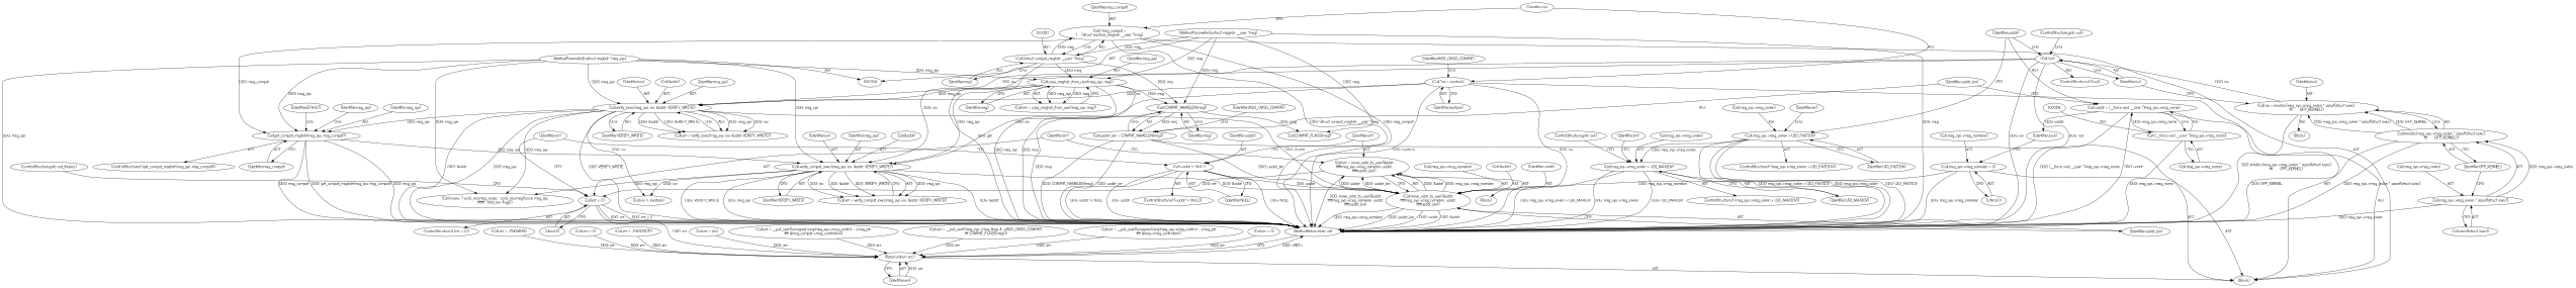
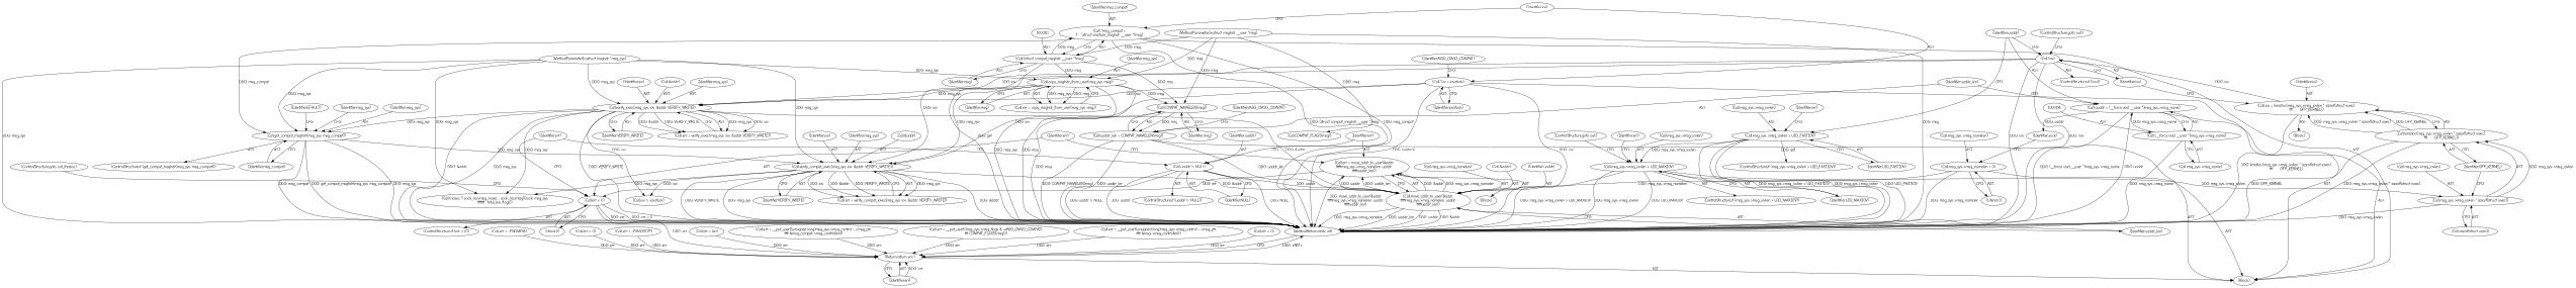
  digraph {
    fontname="Comic Neue"
    node [fontname="Comic Neue"]
    edge [fontname="Comic Neue"]
    n1 [label="(Call,err = move_addr_to_user(&addr,\n\t\t\t\t\tmsg_sys->msg_namelen, uaddr,\n\t\t\t\t\tuaddr_len))"]
    n2 [label="(Call,move_addr_to_user(&addr,\n\t\t\t\t\tmsg_sys->msg_namelen, uaddr,\n\t\t\t\t\tuaddr_len))"]
    n3 [label="(Call,err < 0)"]
    n4 [label="(Block,)"]
    n5 [label="(MethodReturn,static int)"]
    n6 [label="(Identifier,uaddr_len)"]
    n7 [label="(Return,return err;)"]
    n8 [label="(ControlStructure,if (err < 0))"]
    n9 [label="(Literal,0)"]
    n10 [label="(Call,verify_iovec(msg_sys, iov, &addr, VERIFY_WRITE))"]
    n11 [label="(Call,err = verify_iovec(msg_sys, iov, &addr, VERIFY_WRITE))"]
    n12 [label="(Identifier,VERIFY_WRITE)"]
    n13 [label="(Call,(nosec ? sock_recvmsg_nosec : sock_recvmsg)(sock, msg_sys,\n\t\t\t\t\t\t\t  total_len, flags))"]
    n14 [label="(Call,iov != iovstack)"]
    n15 [label="(Call,get_compat_msghdr(msg_sys, msg_compat))"]
    n16 [label="(Call,verify_compat_iovec(msg_sys, iov, &addr, VERIFY_WRITE))"]
    n17 [label="(ControlStructure,if (get_compat_msghdr(msg_sys, msg_compat)))"]
    n18 [label="(Identifier,msg_compat)"]
    n19 [label="(Identifier,VERIFY_WRITE)"]
    n20 [label="(Call,err = verify_compat_iovec(msg_sys, iov, &addr, VERIFY_WRITE))"]
    n21 [label="(MethodParameterIn,struct msghdr *msg_sys)"]
    n22 [label="(Call,copy_msghdr_from_user(msg_sys, msg))"]
-   1000104
    n24 [label="(Call,COMPAT_NAMELEN(msg))"]
    n25 [label="(Identifier,msg)"]
    n26 [label="(Call,err = copy_msghdr_from_user(msg_sys, msg))"]
    n27 [label="(Call,*msg_compat =\n\t    (struct iovstack_msghdr __user *)msg)"]
    n28 [label="(Call,(struct compat_msghdr __user *)msg)"]
    n29 [label="(Block,)"]
    n30 [label="(Identifier,msg)"]
    n31 [label="(Call,COMPAT_FLAGS(msg))"]
    n32 [label="(Call,uaddr_len = COMPAT_NAMELEN(msg))"]
    n33 [label="(Identifier,msg)"]
    n34 [label="(MethodParameterIn,struct msghdr __user *msg)"]
    n35 [label="(Call,!iov)"]
    n36 [label="(Identifier,iov)"]
    n37 [label="(ControlStructure,if (!iov))"]
    n38 [label="(Call,iov = kmalloc(msg_sys->msg_iovlen * sizeof(struct iovec),\n\t\t\t      GFP_KERNEL))"]
    n39 [label="(Call,kmalloc(msg_sys->msg_iovlen * sizeof(struct iovec),\n\t\t\t      GFP_KERNEL))"]
    n40 [label="(Block,)"]
    n41 [label="(Identifier,GFP_KERNEL)"]
    n42 [label="(Call,msg_sys->msg_iovlen * sizeof(struct iovec))"]
    n43 [label="(Call,sizeof(struct iovec))"]
    n44 [label="(Call,msg_sys->msg_iovlen > UIO_MAXIOV)"]
    n45 [label="(ControlStructure,if (msg_sys->msg_iovlen > UIO_MAXIOV))"]
    n46 [label="(Identifier,UIO_MAXIOV)"]
    n47 [label="(Call,msg_sys->msg_iovlen > UIO_FASTIOV)"]
    n48 [label="(ControlStructure,if (msg_sys->msg_iovlen > UIO_FASTIOV))"]
    n49 [label="(Identifier,UIO_FASTIOV)"]
    n50 [label="(Call,*iov = iovstack)"]
    n51 [label="(Identifier,iovstack)"]
    n52 [label="(Call,msg_sys->msg_namelen = 0)"]
    n53 [label="(Literal,0)"]
    n54 [label="(Call,uaddr != NULL)"]
    n55 [label="(ControlStructure,if (uaddr != NULL))"]
    n56 [label="(Identifier,NULL)"]
    n57 [label="(Call,uaddr = (__force void __user *)msg_sys->msg_name)"]
    n58 [label="(Call,(__force void __user *)msg_sys->msg_name)"]
    n59 [label="(Identifier,sock)"]
    n60 [label="(Call,msg_sys->msg_name)"]
    n61 [label="(Identifier,err)"]
    n62 [label="(Identifier,err)"]
    n63 [label="(Identifier,iov)"]
    n64 [label="(Identifier,err)"]
    n65 [label="(Identifier,EFAULT)"]
    n66 [label="(Identifier,msg_sys)"]
    n67 [label="(Identifier,iov)"]
    n68 [label="(ControlStructure,goto out;)"]
    n69 [label="(Identifier,uaddr)"]
    n70 [label="(Call,&addr)"]
    n71 [label="(Identifier,uaddr)"]
    n72 [label="(Call,err = len)"]
    n73 [label="(Call,err = __put_user((unsigned long)msg_sys->msg_control - cmsg_ptr,\n\t\t\t\t &msg_compat->msg_controllen))"]
    n74 [label="(Identifier,iov)"]
    n75 [label="(Call,msg_sys->msg_namelen)"]
    n76 [label="(Call,err = __put_user((msg_sys->msg_flags & ~MSG_CMSG_COMPAT),\n\t\t\t COMPAT_FLAGS(msg)))"]
    n77 [label="(Identifier,err)"]
    n78 [label="(Call,err = __put_user((unsigned long)msg_sys->msg_control - cmsg_ptr,\n\t\t\t\t &msg->msg_controllen))"]
    n79 [label="(Call,msg_sys->msg_iovlen)"]
    n80 [label="(Call,&addr)"]
    n81 [label="(Call,err < 0)"]
    n82 [label="(Call,err = -ENOMEM)"]
    n83 [label="(Identifier,msg_compat)"]
    n84 [label="(Identifier,msg_sys)"]
    n85 [label="(Call,msg_sys->msg_iovlen)"]
    n86 [label="(ControlStructure,goto out;)"]
    n87 [label="(Identifier,uaddr_len)"]
    n88 [label="(Identifier,msg_sys)"]
    n89 [label="(ControlStructure,goto out_freeiov;)"]
    n90 [label="(Identifier,msg_sys)"]
    n91 [label="(Identifier,err)"]
    n92 [label="(Identifier,MSG_CMSG_COMPAT)"]
    n93 [label="(Call,err < 0)"]
    n94 [label="(Identifier,err)"]
    n95 [label="(Call,msg_sys->msg_iovlen)"]
    n96 [label="(Identifier,MSG_CMSG_COMPAT)"]
    n97 [label="(Identifier,iov)"]
    n98 [label="(Identifier,uaddr)"]
    n99 [label="(Call,err = -EMSGSIZE)"]
    n100 [label="(Call,msg_sys->msg_namelen)"]
    n101 [label="(Call,&addr)"]
    n102 [label="(Identifier,msg_sys)"]
    1000115
    1000191
    n1 -> n2 [label="CFG: "]
    n1 -> n3 [label="DDG: err"]
    n1 -> n4 [label="AST: "]
    n1 -> n5 [label="DDG: move_addr_to_user(&addr,\n\t\t\t\t\tmsg_sys->msg_namelen, uaddr,\n\t\t\t\t\tuaddr_len)"]
    n2 -> n1 [label="AST: "]
    n2 -> n1 [label="DDG: &addr"]
    n2 -> n1 [label="DDG: msg_sys->msg_namelen"]
    n2 -> n1 [label="DDG: uaddr"]
    n2 -> n1 [label="DDG: uaddr_len"]
    n2 -> n5 [label="DDG: msg_sys->msg_namelen"]
    n2 -> n5 [label="DDG: uaddr_len"]
    n2 -> n5 [label="DDG: uaddr"]
    n2 -> n5 [label="DDG: &addr"]
    n2 -> n6 [label="CFG: "]
    n3 -> n5 [label="DDG: err < 0"]
    n3 -> n5 [label="DDG: err"]
    n3 -> n7 [label="DDG: err"]
    n3 -> n8 [label="AST: "]
    n3 -> n9 [label="CFG: "]
    n5 -> n7 [label="CFG: "]
    n6 -> n2 [label="AST: "]
    n7 -> n5 [label="DDG: <RET>"]
    n7 -> n29 [label="AST: "]
    n7 -> n61 [label="CFG: "]
    n9 -> n3 [label="AST: "]
    n10 -> n2 [label="DDG: &addr"]
    n10 -> n5 [label="DDG: VERIFY_WRITE"]
    n10 -> n5 [label="DDG: &addr"]
    n10 -> n5 [label="DDG: msg_sys"]
    n10 -> n11 [label="AST: "]
    n10 -> n11 [label="DDG: msg_sys"]
    n10 -> n11 [label="DDG: iov"]
    n10 -> n11 [label="DDG: &addr"]
    n10 -> n11 [label="DDG: VERIFY_WRITE"]
    n10 -> n12 [label="CFG: "]
    n10 -> n13 [label="DDG: msg_sys"]
    n10 -> n14 [label="DDG: iov"]
    n10 -> n15 [label="DDG: msg_sys"]
    n11 -> n10 [label="CFG: "]
    n12 -> n10 [label="AST: "]
    n15 -> n5 [label="DDG: get_compat_msghdr(msg_sys, msg_compat)"]
    n15 -> n5 [label="DDG: msg_sys"]
    n15 -> n5 [label="DDG: msg_compat"]
    n15 -> n16 [label="DDG: msg_sys"]
    n15 -> n17 [label="AST: "]
    n15 -> n18 [label="CFG: "]
    n16 -> n2 [label="DDG: &addr"]
    n16 -> n5 [label="DDG: VERIFY_WRITE"]
    n16 -> n5 [label="DDG: msg_sys"]
    n16 -> n5 [label="DDG: &addr"]
    n16 -> n13 [label="DDG: msg_sys"]
    n16 -> n14 [label="DDG: iov"]
    n16 -> n19 [label="CFG: "]
    n16 -> n20 [label="AST: "]
    n16 -> n20 [label="DDG: msg_sys"]
    n16 -> n20 [label="DDG: iov"]
    n16 -> n20 [label="DDG: &addr"]
    n16 -> n20 [label="DDG: VERIFY_WRITE"]
    n18 -> n15 [label="AST: "]
    n19 -> n16 [label="AST: "]
    n20 -> n16 [label="CFG: "]
    n21 -> n5 [label="DDG: msg_sys"]
    n21 -> n10 [label="DDG: msg_sys"]
    n21 -> n13 [label="DDG: msg_sys"]
    n21 -> n15 [label="DDG: msg_sys"]
    n21 -> n16 [label="DDG: msg_sys"]
    n21 -> n22 [label="DDG: msg_sys"]
-   n21 -> 1000104 [label="AST: "]
    n22 -> n5 [label="DDG: msg_sys"]
    n22 -> n5 [label="DDG: msg"]
    n22 -> n10 [label="DDG: msg_sys"]
    n22 -> n16 [label="DDG: msg_sys"]
    n22 -> n24 [label="DDG: msg"]
    n22 -> n25 [label="CFG: "]
    n22 -> n26 [label="AST: "]
    n22 -> n26 [label="DDG: msg_sys"]
    n22 -> n26 [label="DDG: msg"]
    n24 -> n5 [label="DDG: msg"]
-   n24 -> n31 [label="DDG: msg"]
    n24 -> n32 [label="AST: "]
    n24 -> n32 [label="DDG: msg"]
    n24 -> n33 [label="CFG: "]
    n25 -> n22 [label="AST: "]
    n26 -> n22 [label="CFG: "]
    n27 -> n5 [label="DDG: (struct compat_msghdr __user *)msg"]
    n27 -> n5 [label="DDG: msg_compat"]
    n27 -> n15 [label="DDG: msg_compat"]
    n27 -> n28 [label="CFG: "]
    n27 -> n29 [label="AST: "]
    n28 -> n5 [label="DDG: get"]
    n28 -> n22 [label="DDG: msg"]
    n28 -> n24 [label="DDG: msg"]
    n28 -> n27 [label="AST: "]
    n28 -> n27 [label="DDG: msg"]
    n28 -> n30 [label="CFG: "]
    n30 -> n28 [label="AST: "]
    n32 -> n2 [label="DDG: uaddr_len"]
    n32 -> n5 [label="DDG: COMPAT_NAMELEN(msg)"]
    n32 -> n5 [label="DDG: uaddr_len"]
    n32 -> n24 [label="CFG: "]
    n32 -> n29 [label="AST: "]
    n33 -> n24 [label="AST: "]
    n34 -> n5 [label="DDG: msg"]
    n34 -> n22 [label="DDG: msg"]
-   n34 -> 1000104 [label="AST: "]
    n34 -> n24 [label="DDG: msg"]
    n34 -> n28 [label="DDG: msg"]
    n34 -> n31 [label="DDG: msg"]
    n35 -> n5 [label="DDG: iov"]
    n35 -> n5 [label="DDG: !iov"]
    n35 -> n10 [label="DDG: iov"]
    n35 -> n16 [label="DDG: iov"]
    n35 -> n36 [label="CFG: "]
    n35 -> n37 [label="AST: "]
    n36 -> n35 [label="AST: "]
    n36 -> n38 [label="CFG: "]
    n38 -> n5 [label="DDG: kmalloc(msg_sys->msg_iovlen * sizeof(struct iovec),\n\t\t\t      GFP_KERNEL)"]
    n38 -> n35 [label="DDG: iov"]
    n38 -> n39 [label="CFG: "]
    n38 -> n40 [label="AST: "]
    n39 -> n5 [label="DDG: msg_sys->msg_iovlen * sizeof(struct iovec)"]
    n39 -> n5 [label="DDG: GFP_KERNEL"]
    n39 -> n38 [label="AST: "]
    n39 -> n38 [label="DDG: msg_sys->msg_iovlen * sizeof(struct iovec)"]
    n39 -> n38 [label="DDG: GFP_KERNEL"]
    n39 -> n41 [label="CFG: "]
    n41 -> n39 [label="AST: "]
    n41 -> n42 [label="CFG: "]
    n42 -> n5 [label="DDG: msg_sys->msg_iovlen"]
    n42 -> n39 [label="AST: "]
    n42 -> n39 [label="DDG: msg_sys->msg_iovlen"]
    n42 -> n43 [label="CFG: "]
    n43 -> n42 [label="AST: "]
    n44 -> n5 [label="DDG: UIO_MAXIOV"]
    n44 -> n5 [label="DDG: msg_sys->msg_iovlen > UIO_MAXIOV"]
    n44 -> n5 [label="DDG: msg_sys->msg_iovlen"]
+   n44 -> n42 [label="DDG: msg_sys->msg_iovlen"]
    n44 -> n45 [label="AST: "]
    n44 -> n46 [label="CFG: "]
    n46 -> n44 [label="AST: "]
    n47 -> n5 [label="DDG: UIO_FASTIOV"]
    n47 -> n5 [label="DDG: msg_sys->msg_iovlen > UIO_FASTIOV"]
    n47 -> n5 [label="DDG: msg_sys->msg_iovlen"]
    n47 -> n44 [label="DDG: msg_sys->msg_iovlen"]
-   n47 -> n48 [label="AST: "]
+   n47 -> n48 [label="DDG: get"]
    n47 -> n49 [label="CFG: "]
    n49 -> n47 [label="AST: "]
    n50 -> n5 [label="DDG: iovstack"]
    n50 -> n5 [label="DDG: iov"]
    n50 -> n10 [label="DDG: iov"]
    n50 -> n16 [label="DDG: iov"]
    n50 -> n29 [label="AST: "]
    n50 -> n51 [label="CFG: "]
    n51 -> n50 [label="AST: "]
    n52 -> n2 [label="DDG: msg_sys->msg_namelen"]
    n52 -> n5 [label="DDG: msg_sys->msg_namelen"]
    n52 -> n29 [label="AST: "]
    n52 -> n53 [label="CFG: "]
    n53 -> n52 [label="AST: "]
    n54 -> n2 [label="DDG: uaddr"]
    n54 -> n5 [label="DDG: NULL"]
    n54 -> n5 [label="DDG: uaddr != NULL"]
    n54 -> n5 [label="DDG: uaddr"]
    n54 -> n55 [label="AST: "]
    n54 -> n56 [label="CFG: "]
    n56 -> n54 [label="AST: "]
    n57 -> n5 [label="DDG: (__force void __user *)msg_sys->msg_name"]
    n57 -> n5 [label="DDG: uaddr"]
    n57 -> n29 [label="AST: "]
    n57 -> n58 [label="CFG: "]
    n57 -> n59 [label="DDG: uaddr"]
    n58 -> n5 [label="DDG: msg_sys->msg_name"]
    n58 -> n57 [label="AST: "]
    n58 -> n57 [label="DDG: msg_sys->msg_name"]
    n58 -> n60 [label="CFG: "]
    n59 -> n52 [label="CFG: "]
    n60 -> n58 [label="AST: "]
    n61 -> n7 [label="AST: "]
    n61 -> n7 [label="DDG: err"]
    n62 -> n1 [label="AST: "]
    n62 -> n54 [label="CFG: "]
    n63 -> n38 [label="AST: "]
    n64 -> n3 [label="CFG: "]
    n64 -> n54 [label="CFG: "]
    n65 -> n15 [label="CFG: "]
    n66 -> n15 [label="CFG: "]
    n67 -> n10 [label="AST: "]
    n68 -> n44 [label="CFG: "]
    n69 -> n35 [label="CFG: "]
    n69 -> n47 [label="CFG: "]
    n69 -> n57 [label="AST: "]
    n70 -> n10 [label="AST: "]
    n71 -> n54 [label="AST: "]
    n72 -> n7 [label="DDG: err"]
    n73 -> n7 [label="DDG: err"]
    n74 -> n16 [label="AST: "]
    n75 -> n2 [label="AST: "]
    n76 -> n7 [label="DDG: err"]
    n77 -> n44 [label="CFG: "]
    n78 -> n7 [label="DDG: err"]
    n79 -> n47 [label="AST: "]
    n80 -> n2 [label="AST: "]
    n81 -> n7 [label="DDG: err"]
    n82 -> n7 [label="DDG: err"]
    n83 -> n27 [label="AST: "]
    n84 -> n16 [label="AST: "]
    n85 -> n44 [label="AST: "]
    n86 -> n35 [label="CFG: "]
    n87 -> n32 [label="AST: "]
    n87 -> n57 [label="CFG: "]
    n88 -> n22 [label="AST: "]
    n89 -> n3 [label="CFG: "]
    n90 -> n15 [label="AST: "]
    n91 -> n47 [label="CFG: "]
    n92 -> n50 [label="CFG: "]
    n93 -> n7 [label="DDG: err"]
    n94 -> n1 [label="CFG: "]
    n94 -> n3 [label="AST: "]
    n95 -> n42 [label="AST: "]
    n96 -> n32 [label="CFG: "]
    n97 -> n27 [label="CFG: "]
    n97 -> n50 [label="AST: "]
    n98 -> n2 [label="AST: "]
    n99 -> n7 [label="DDG: err"]
    n100 -> n52 [label="AST: "]
    n101 -> n16 [label="AST: "]
    n102 -> n10 [label="AST: "]
    1000115 -> n28 [label="AST: "]
    1000191 -> n58 [label="AST: "]
  }
